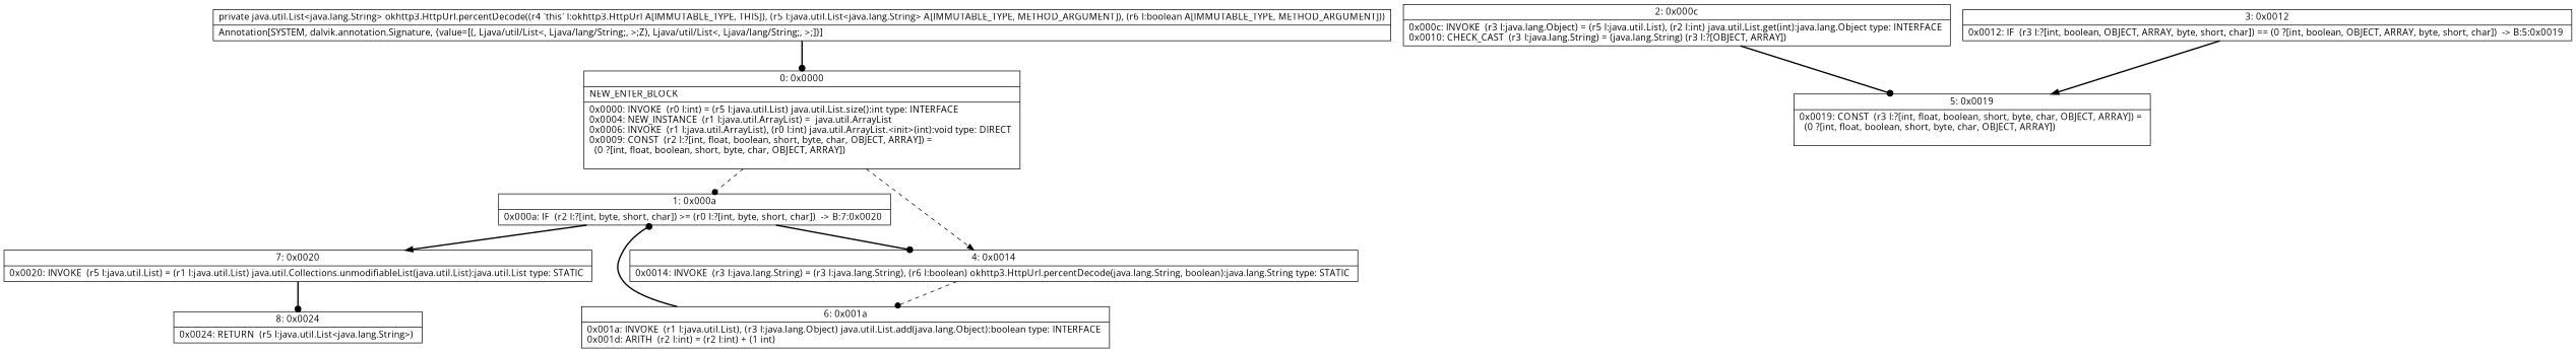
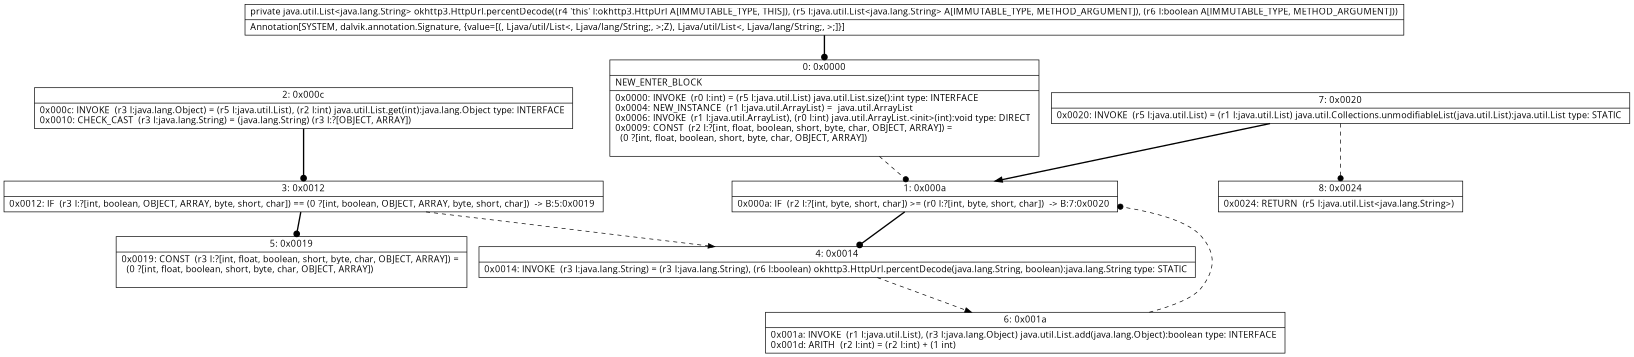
  digraph {
    fontname="Open Sans"
    node [fontname="Open Sans" shape=record]
    edge [arrowhead=dot fontname="Open Sans" style=bold]
    n1 [label="{0\:\ 0x0000|NEW_ENTER_BLOCK\l|0x0000: INVOKE  (r0 I:int) = (r5 I:java.util.List) java.util.List.size():int type: INTERFACE \l0x0004: NEW_INSTANCE  (r1 I:java.util.ArrayList) =  java.util.ArrayList \l0x0006: INVOKE  (r1 I:java.util.ArrayList), (r0 I:int) java.util.ArrayList.\<init\>(int):void type: DIRECT \l0x0009: CONST  (r2 I:?[int, float, boolean, short, byte, char, OBJECT, ARRAY]) = \l  (0 ?[int, float, boolean, short, byte, char, OBJECT, ARRAY])\l \l}"]
    n2 [label="{1\:\ 0x000a|0x000a: IF  (r2 I:?[int, byte, short, char]) \>= (r0 I:?[int, byte, short, char])  \-\> B:7:0x0020 \l}"]
    n3 [label="{7\:\ 0x0020|0x0020: INVOKE  (r5 I:java.util.List) = (r1 I:java.util.List) java.util.Collections.unmodifiableList(java.util.List):java.util.List type: STATIC \l}"]
    n4 [label="{4\:\ 0x0014|0x0014: INVOKE  (r3 I:java.lang.String) = (r3 I:java.lang.String), (r6 I:boolean) okhttp3.HttpUrl.percentDecode(java.lang.String, boolean):java.lang.String type: STATIC \l}"]
    n5 [label="{2\:\ 0x000c|0x000c: INVOKE  (r3 I:java.lang.Object) = (r5 I:java.util.List), (r2 I:int) java.util.List.get(int):java.lang.Object type: INTERFACE \l0x0010: CHECK_CAST  (r3 I:java.lang.String) = (java.lang.String) (r3 I:?[OBJECT, ARRAY]) \l}"]
    n6 [label="{3\:\ 0x0012|0x0012: IF  (r3 I:?[int, boolean, OBJECT, ARRAY, byte, short, char]) == (0 ?[int, boolean, OBJECT, ARRAY, byte, short, char])  \-\> B:5:0x0019 \l}"]
    n7 [label="{8\:\ 0x0024|0x0024: RETURN  (r5 I:java.util.List\<java.lang.String\>) \l}"]
    n8 [label="{5\:\ 0x0019|0x0019: CONST  (r3 I:?[int, float, boolean, short, byte, char, OBJECT, ARRAY]) = \l  (0 ?[int, float, boolean, short, byte, char, OBJECT, ARRAY])\l \l}"]
    n9 [label="{6\:\ 0x001a|0x001a: INVOKE  (r1 I:java.util.List), (r3 I:java.lang.Object) java.util.List.add(java.lang.Object):boolean type: INTERFACE \l0x001d: ARITH  (r2 I:int) = (r2 I:int) + (1 int) \l}"]
    n10 [label="{private java.util.List\<java.lang.String\> okhttp3.HttpUrl.percentDecode((r4 'this' I:okhttp3.HttpUrl A[IMMUTABLE_TYPE, THIS]), (r5 I:java.util.List\<java.lang.String\> A[IMMUTABLE_TYPE, METHOD_ARGUMENT]), (r6 I:boolean A[IMMUTABLE_TYPE, METHOD_ARGUMENT]))  | Annotation[SYSTEM, dalvik.annotation.Signature, \{value=[(, Ljava\/util\/List\<, Ljava\/lang\/String;, \>;Z), Ljava\/util\/List\<, Ljava\/lang\/String;, \>;]\}]\l}"]
    n1 -> n2 [style=dashed]
-   n2 -> n3 [arrowhead=normal]
+   n3 -> n2 [arrowhead=normal]
    n2 -> n4
-   n3 -> n7
-   n4 -> n9 [style=dashed]
-   n5 -> n8
-   n1 -> n4 [arrowhead=normal style=dashed]
-   n6 -> n8 [arrowhead=normal]
-   n9 -> n2
+   n3 -> n7 [style=dashed]
+   n4 -> n9 [arrowhead=normal style=dashed]
+   n5 -> n6
+   n6 -> n4 [arrowhead=normal style=dashed]
+   n6 -> n8
+   n9 -> n2 [style=dashed]
    n10 -> n1
  }
